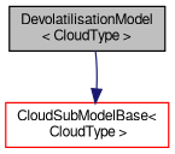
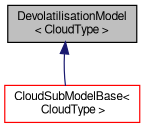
  digraph {
    node [fontname=FreeSans fontsize=10 shape=record]
    n1 [color=black fillcolor=grey75 fontcolor=black height=0.2 label="DevolatilisationModel\l\< CloudType \>" style=filled width=0.4]
    n2 [color=red height=0.2 label="CloudSubModelBase\<\l CloudType \>" width=0.4]
-   n2 -> n1 [color=midnightblue dir=back fontname=FreeSans fontsize=10 labelfontname=FreeSans labelfontsize=10 style=solid]
+   n1 -> n2 [color=midnightblue dir=back fontname=FreeSans fontsize=10 labelfontname=FreeSans labelfontsize=10 style=solid]
  }
